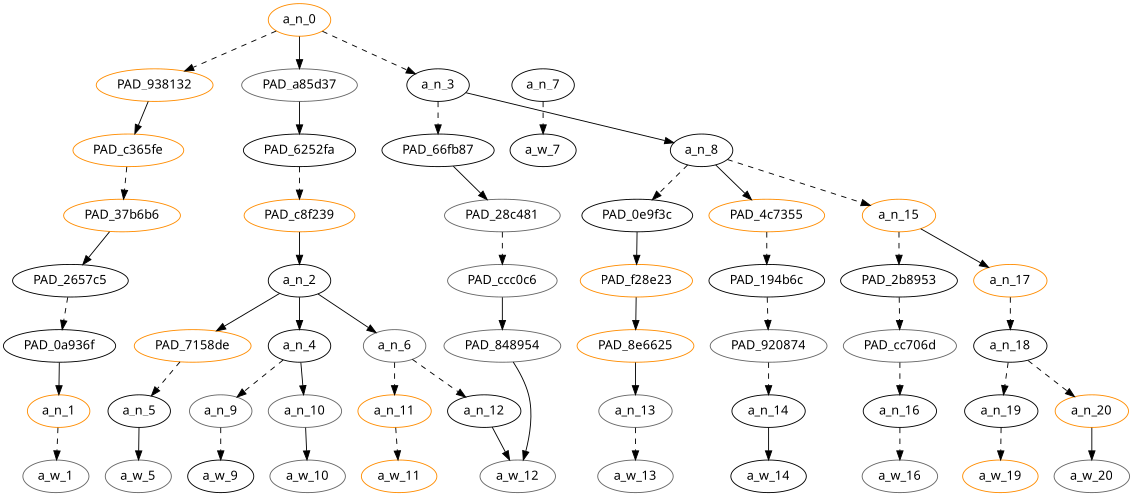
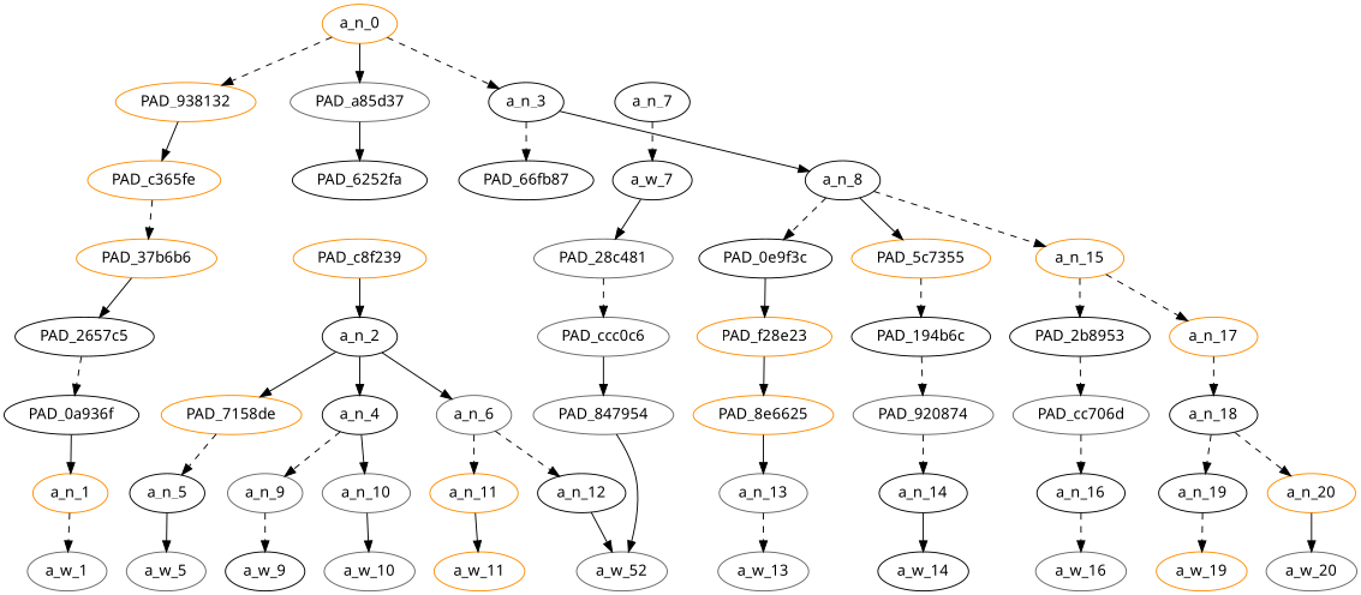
  strict digraph {
    fontname="Noto Sans"
    node [color=black div_dir=1 fontname="Noto Sans" index=0 level=1 text_span="[0]" value=0.12314018]
    edge [fontname="Noto Sans" style=dashed]
    a_n_0 [color=darkorange level=7 text_span="[0, 1, 2, 3, 4, 5, 6, 7, 8, 9, 10, 11]" value=0.99999997]
    PAD_938132 [color=darkorange level=6]
    PAD_a85d37 [color=gray40 index=1 level=6 text_span="[1, 2, 3, 4, 5]" value=0.64092338]
    a_n_3 [index=2 level=6 text_span="[6, 7, 8, 9, 10, 11]" value=0.23430818]
    PAD_c365fe [color=darkorange level=5]
    PAD_6252fa [index=1 level=5 text_span="[1, 2, 3, 4, 5]" value=0.64092338]
    PAD_66fb87 [index=2 level=5 text_span="[6]" value=0.04139574]
    a_n_8 [index=3 level=5 text_span="[7, 8, 9, 10, 11]" value=0.19241674]
    PAD_37b6b6 [color=darkorange level=4]
    PAD_c8f239 [color=darkorange index=1 level=4 text_span="[1, 2, 3, 4, 5]" value=0.64092338]
    PAD_28c481 [color=gray40 index=2 level=4 text_span="[6]" value=0.04139574]
    PAD_0e9f3c [index=3 level=4 text_span="[7]" value=0.04289115]
-   PAD_5c7355 [color=darkorange index=4 level=4 text_span="[8]" value=0.03589721 label=PAD_4c7355]
+   PAD_5c7355 [color=darkorange index=4 level=4 text_span="[8]" value=0.03589721]
    a_n_15 [color=darkorange index=5 level=4 text_span="[9, 10, 11]" value=0.11320438]
    PAD_2657c5 [level=3]
    PAD_0a936f [level=2]
    a_n_1 [color=darkorange]
    a_w_1 [color=gray40 div_dir=0 level=0 value=maybe]
    a_n_2 [index=1 level=3 text_span="[1, 2, 3, 4, 5]" value=0.64092338]
    PAD_7158de [color=darkorange index=2 level=2 text_span="[3]" value=0.04019925]
    a_n_4 [index=1 level=2 text_span="[1, 2]" value=0.37973793]
    a_n_6 [color=gray40 index=3 level=2 text_span="[4, 5]" value=0.21973974]
    a_n_5 [index=3 text_span="[3]" value=0.04019925]
    a_n_9 [color=gray40 index=1 text_span="[1]" value=0.05824668]
    a_n_10 [color=gray40 index=2 text_span="[2]" value=0.32008997]
    a_n_11 [color=darkorange index=4 text_span="[4]" value=0.04734244]
    a_n_12 [index=5 text_span="[5]" value=0.17206957]
    a_w_5 [color=gray40 div_dir=0 index=3 level=0 text_span="[3]" value=and]
    a_w_9 [div_dir=0 index=1 level=0 text_span="[1]" value=the]
    a_w_10 [color=gray40 div_dir=0 index=2 level=0 text_span="[2]" value=muzzies]
    a_w_11 [color=darkorange div_dir=0 index=4 level=0 text_span="[4]" value=the1]
-   a_w_12 [color=gray40 div_dir=0 index=5 level=0 text_span="[5]" value=trannies]
+   a_w_12 [color=gray40 div_dir=0 index=5 level=0 text_span="[5]" value=trannies label=a_w_52]
    PAD_ccc0c6 [color=gray40 index=2 level=3 text_span="[6]" value=0.04139574]
    PAD_f28e23 [color=darkorange index=3 level=3 text_span="[7]" value=0.04289115]
    PAD_194b6c [index=4 level=3 text_span="[8]" value=0.03589721]
    PAD_2b8953 [index=5 level=3 text_span="[9]" value=0.03139354]
    a_n_17 [color=darkorange index=6 level=3 text_span="[10, 11]" value=0.08160205]
-   PAD_847954 [color=gray40 index=4 level=2 text_span="[6]" value=0.04139574 label=PAD_848954]
+   PAD_847954 [color=gray40 index=4 level=2 text_span="[6]" value=0.04139574]
    a_n_7 [index=6 text_span="[6]" value=0.04139574]
    a_w_7 [div_dir=0 index=6 level=0 text_span="[6]" value=will]
    PAD_8e6625 [color=darkorange index=5 level=2 text_span="[7]" value=0.04289115]
    PAD_920874 [color=gray40 index=6 level=2 text_span="[8]" value=0.03589721]
    PAD_cc706d [color=gray40 index=7 level=2 text_span="[9]" value=0.03139354]
    a_n_18 [index=8 level=2 text_span="[10, 11]" value=0.08142715]
    a_n_13 [color=gray40 index=7 text_span="[7]" value=0.04289115]
    a_w_13 [color=gray40 div_dir=0 index=7 level=0 text_span="[7]" value=step]
    a_n_14 [index=8 text_span="[8]" value=0.03589721]
    a_w_14 [div_dir=0 index=8 level=0 text_span="[8]" value=up]
    a_n_16 [index=9 text_span="[9]" value=0.03139354]
    a_n_19 [index=10 text_span="[10]" value=0.03794739]
    a_n_20 [color=darkorange index=11 text_span="[11]" value=0.04330485]
    a_w_16 [color=gray40 div_dir=0 index=9 level=0 text_span="[9]" value=if]
    a_w_19 [color=darkorange div_dir=0 index=10 level=0 text_span="[10]" value=need]
    a_w_20 [color=gray40 div_dir=0 index=11 level=0 text_span="[11]" value=be]
    a_n_0 -> PAD_938132
    a_n_0 -> PAD_a85d37 [style=solid]
    a_n_0 -> a_n_3
    PAD_938132 -> PAD_c365fe [style=solid]
    PAD_a85d37 -> PAD_6252fa [style=solid]
    a_n_3 -> PAD_66fb87
    a_n_3 -> a_n_8 [style=solid]
    PAD_c365fe -> PAD_37b6b6
-   PAD_6252fa -> PAD_c8f239
-   PAD_66fb87 -> PAD_28c481 [style=solid]
+   a_w_7 -> PAD_28c481 [style=solid]
    a_n_8 -> PAD_0e9f3c
    a_n_8 -> PAD_5c7355 [style=solid]
    a_n_8 -> a_n_15
    PAD_37b6b6 -> PAD_2657c5 [style=solid]
    PAD_c8f239 -> a_n_2 [style=solid]
    PAD_28c481 -> PAD_ccc0c6
    PAD_0e9f3c -> PAD_f28e23 [style=solid]
    PAD_5c7355 -> PAD_194b6c
    a_n_15 -> PAD_2b8953
-   a_n_15 -> a_n_17 [style=solid]
+   a_n_15 -> a_n_17
    PAD_2657c5 -> PAD_0a936f
    PAD_0a936f -> a_n_1 [style=solid]
    a_n_1 -> a_w_1
    a_n_2 -> PAD_7158de [style=solid]
    a_n_2 -> a_n_4 [style=solid]
    a_n_2 -> a_n_6 [style=solid]
    PAD_7158de -> a_n_5
    a_n_4 -> a_n_9
    a_n_4 -> a_n_10 [style=solid]
    a_n_6 -> a_n_11
    a_n_6 -> a_n_12
    a_n_5 -> a_w_5 [style=solid]
    a_n_9 -> a_w_9
    a_n_10 -> a_w_10 [style=solid]
-   a_n_11 -> a_w_11
+   a_n_11 -> a_w_11 [style=solid]
    a_n_12 -> a_w_12 [style=solid]
    PAD_ccc0c6 -> PAD_847954 [style=solid]
    PAD_f28e23 -> PAD_8e6625 [style=solid]
    PAD_194b6c -> PAD_920874
    PAD_2b8953 -> PAD_cc706d
    a_n_17 -> a_n_18
    PAD_847954 -> a_w_12 [style=solid]
    a_n_7 -> a_w_7
    PAD_8e6625 -> a_n_13 [style=solid]
    PAD_920874 -> a_n_14
    PAD_cc706d -> a_n_16
    a_n_18 -> a_n_19
    a_n_18 -> a_n_20
    a_n_13 -> a_w_13
    a_n_14 -> a_w_14 [style=solid]
    a_n_16 -> a_w_16
    a_n_19 -> a_w_19
    a_n_20 -> a_w_20 [style=solid]
  }
